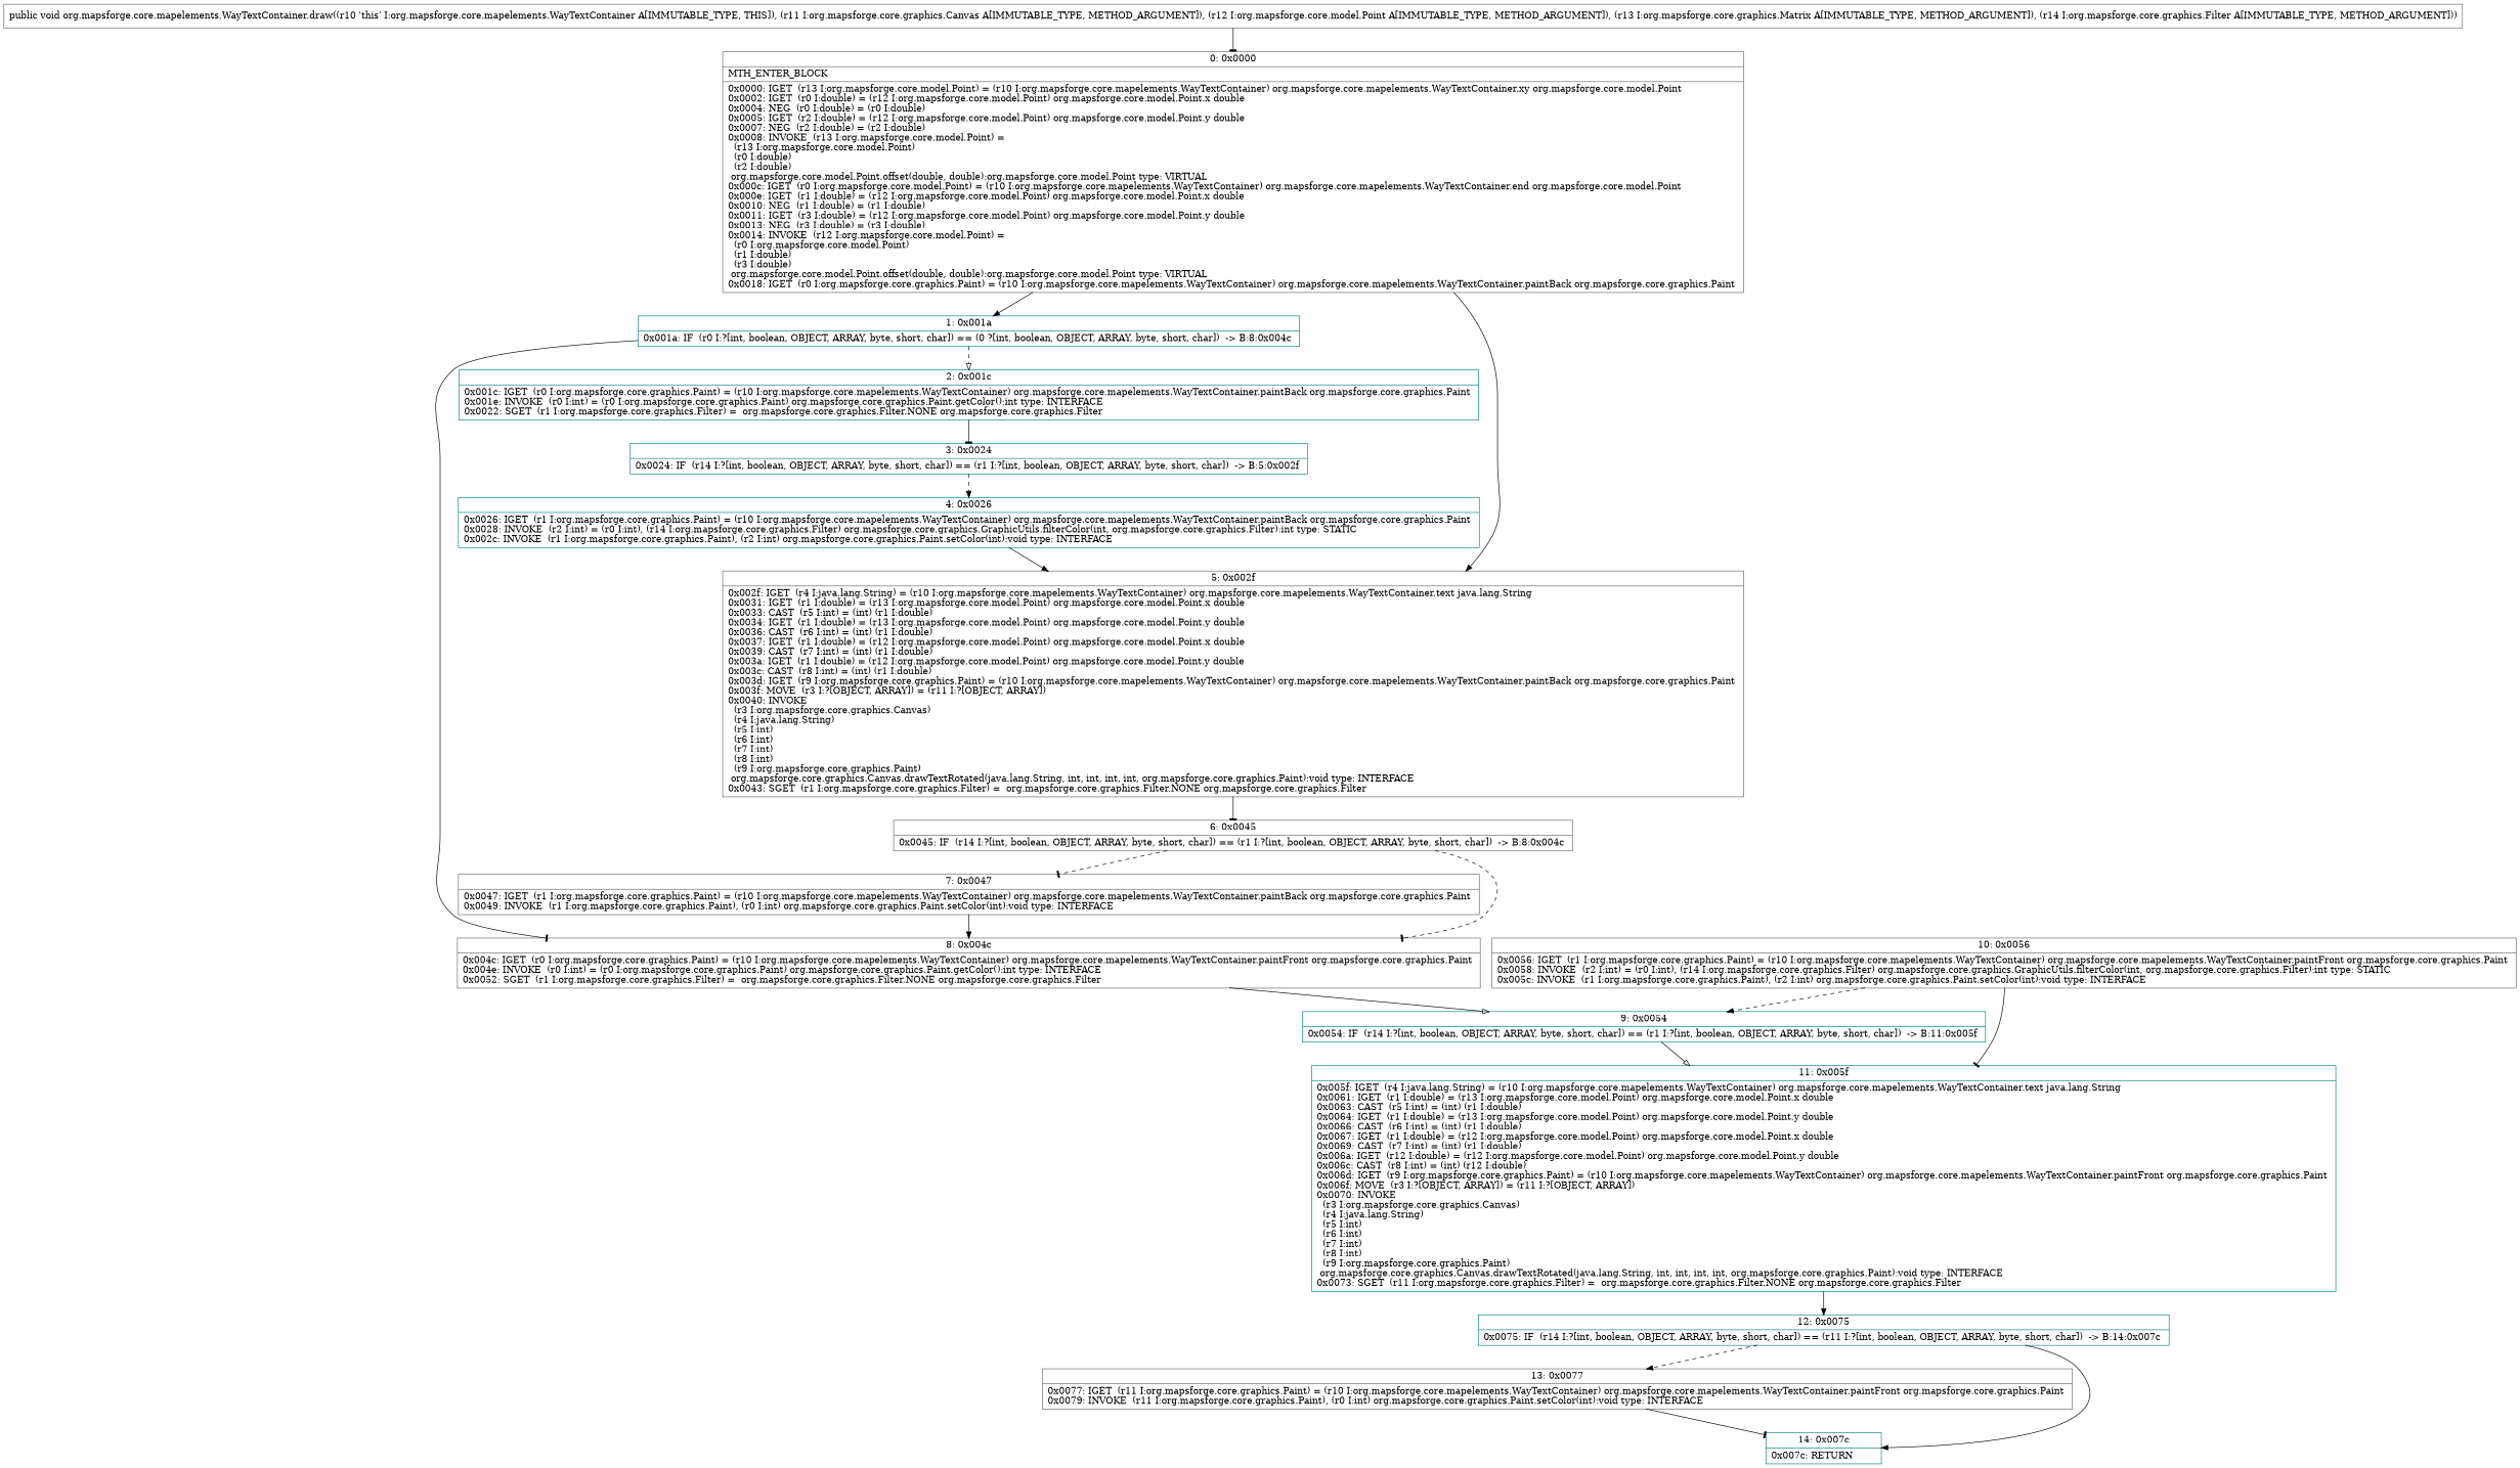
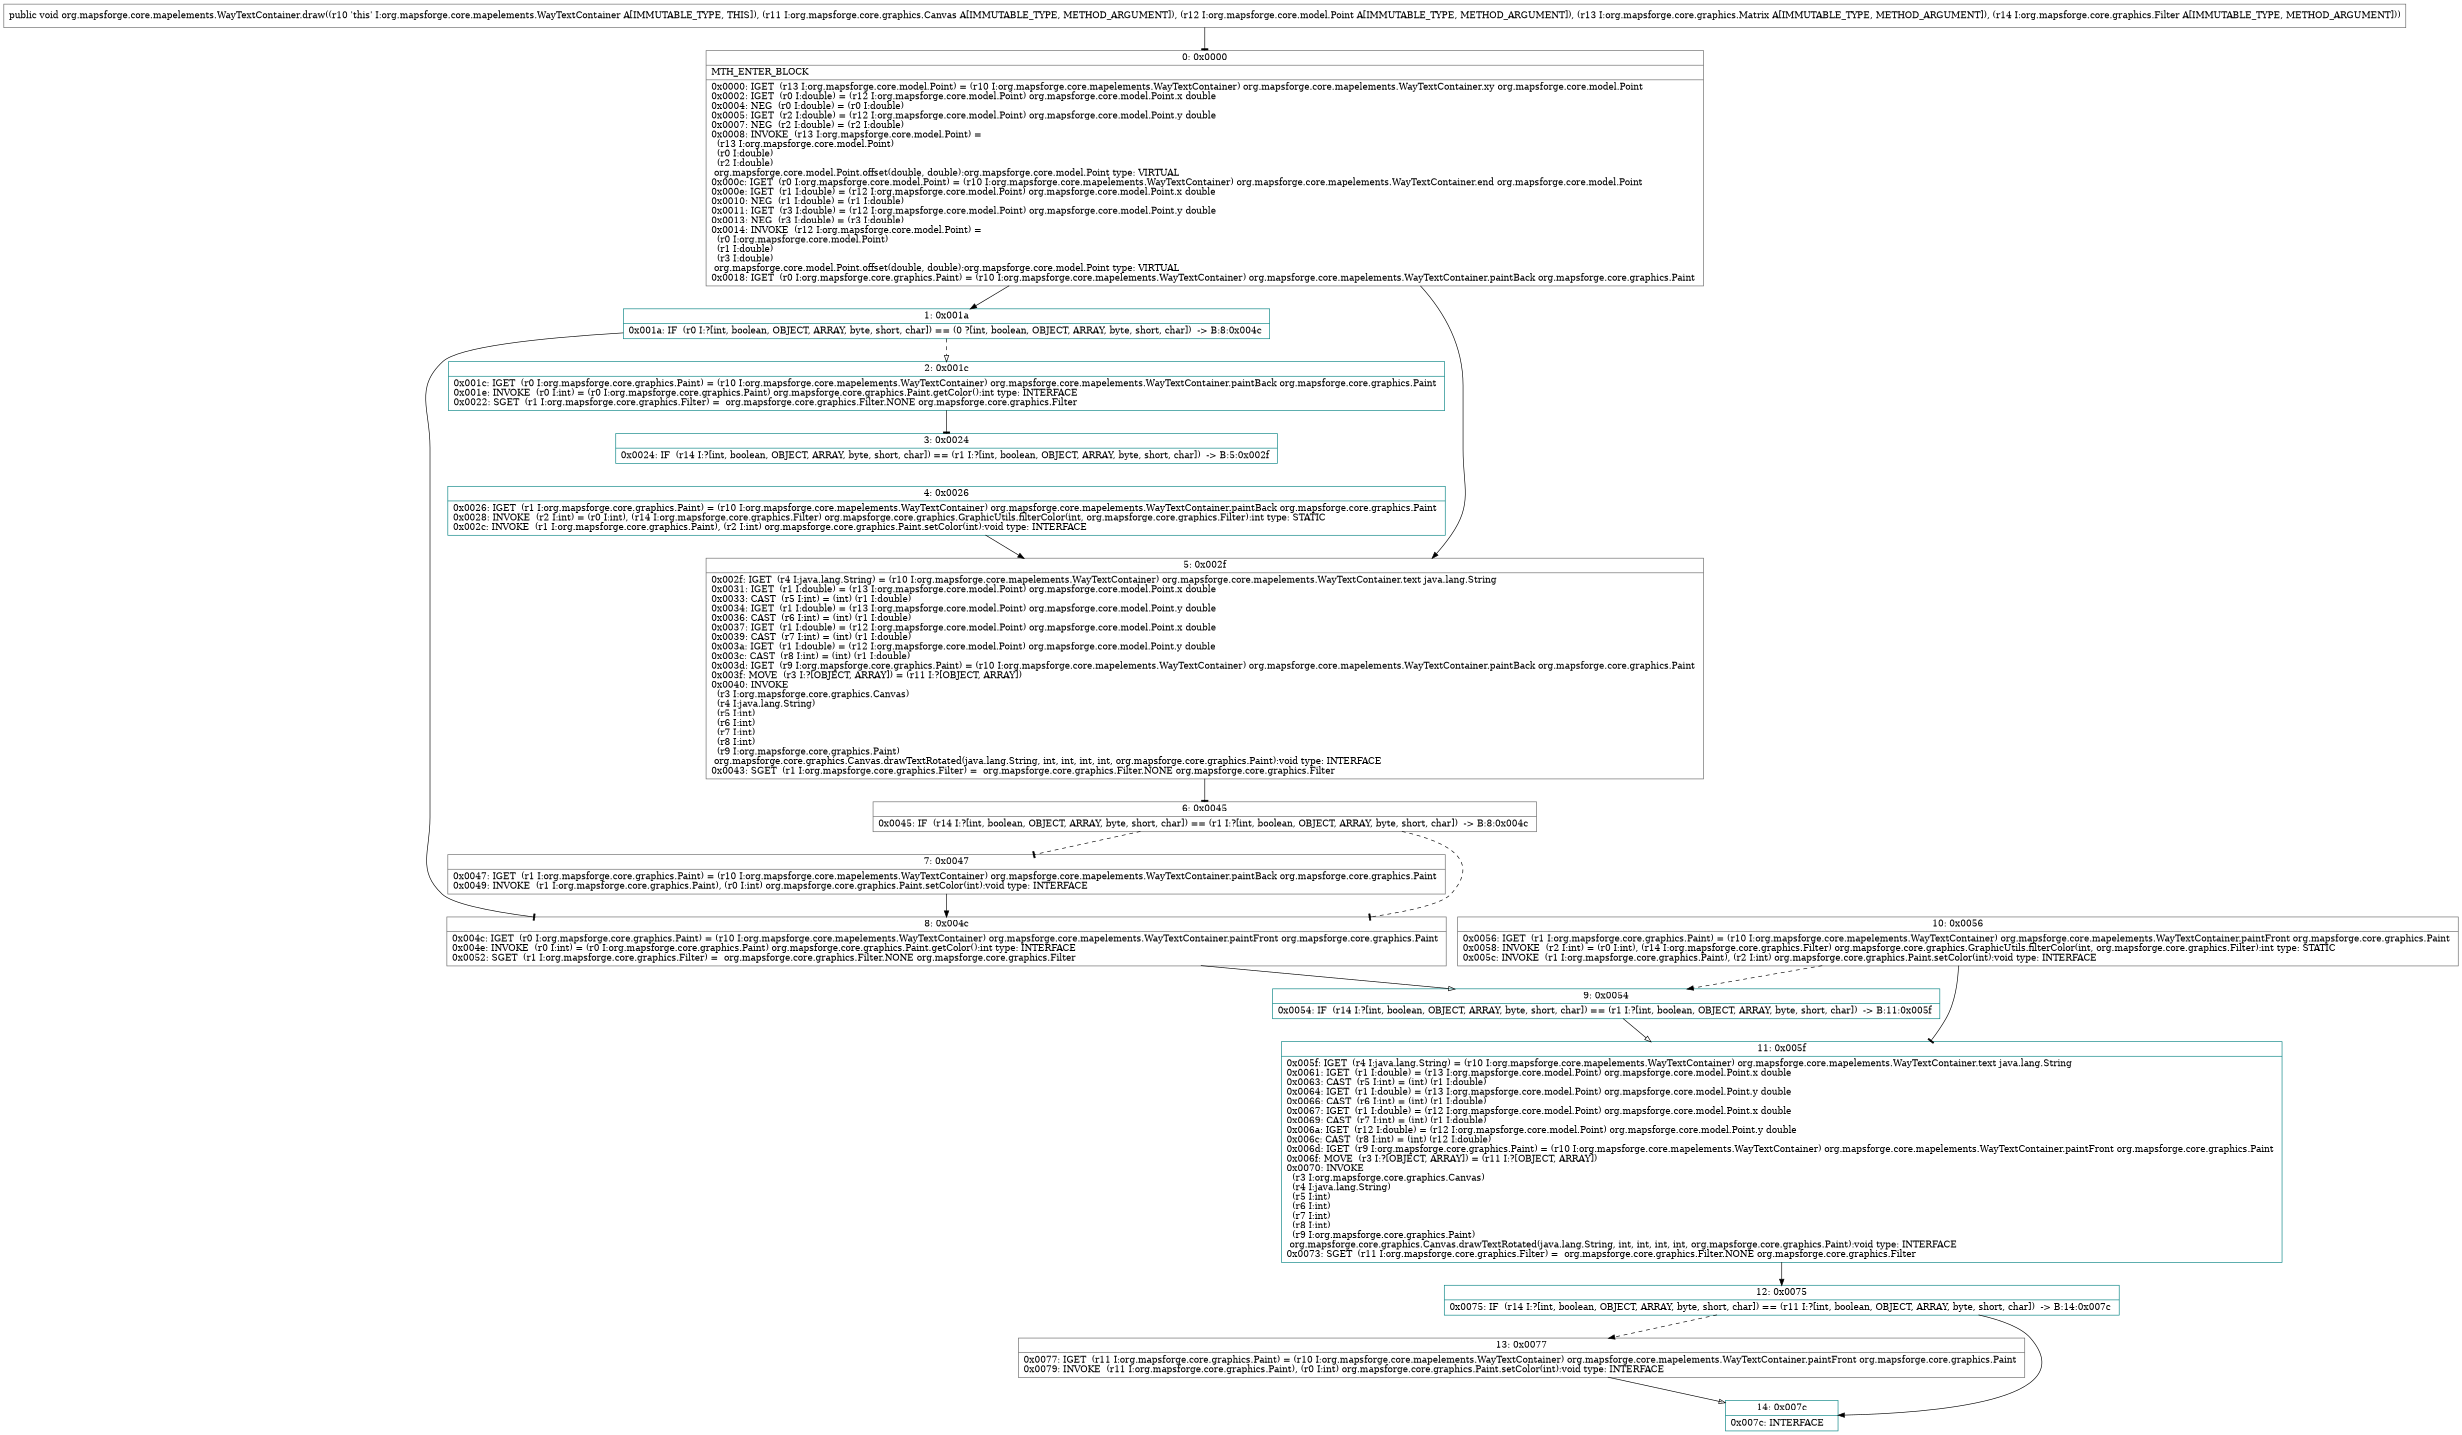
  digraph {
    node [color=gray40 shape=record]
    edge [arrowhead=normal]
    n1 [label="{0\:\ 0x0000|MTH_ENTER_BLOCK\l|0x0000: IGET  (r13 I:org.mapsforge.core.model.Point) = (r10 I:org.mapsforge.core.mapelements.WayTextContainer) org.mapsforge.core.mapelements.WayTextContainer.xy org.mapsforge.core.model.Point \l0x0002: IGET  (r0 I:double) = (r12 I:org.mapsforge.core.model.Point) org.mapsforge.core.model.Point.x double \l0x0004: NEG  (r0 I:double) = (r0 I:double) \l0x0005: IGET  (r2 I:double) = (r12 I:org.mapsforge.core.model.Point) org.mapsforge.core.model.Point.y double \l0x0007: NEG  (r2 I:double) = (r2 I:double) \l0x0008: INVOKE  (r13 I:org.mapsforge.core.model.Point) = \l  (r13 I:org.mapsforge.core.model.Point)\l  (r0 I:double)\l  (r2 I:double)\l org.mapsforge.core.model.Point.offset(double, double):org.mapsforge.core.model.Point type: VIRTUAL \l0x000c: IGET  (r0 I:org.mapsforge.core.model.Point) = (r10 I:org.mapsforge.core.mapelements.WayTextContainer) org.mapsforge.core.mapelements.WayTextContainer.end org.mapsforge.core.model.Point \l0x000e: IGET  (r1 I:double) = (r12 I:org.mapsforge.core.model.Point) org.mapsforge.core.model.Point.x double \l0x0010: NEG  (r1 I:double) = (r1 I:double) \l0x0011: IGET  (r3 I:double) = (r12 I:org.mapsforge.core.model.Point) org.mapsforge.core.model.Point.y double \l0x0013: NEG  (r3 I:double) = (r3 I:double) \l0x0014: INVOKE  (r12 I:org.mapsforge.core.model.Point) = \l  (r0 I:org.mapsforge.core.model.Point)\l  (r1 I:double)\l  (r3 I:double)\l org.mapsforge.core.model.Point.offset(double, double):org.mapsforge.core.model.Point type: VIRTUAL \l0x0018: IGET  (r0 I:org.mapsforge.core.graphics.Paint) = (r10 I:org.mapsforge.core.mapelements.WayTextContainer) org.mapsforge.core.mapelements.WayTextContainer.paintBack org.mapsforge.core.graphics.Paint \l}"]
    n2 [color=teal label="{1\:\ 0x001a|0x001a: IF  (r0 I:?[int, boolean, OBJECT, ARRAY, byte, short, char]) == (0 ?[int, boolean, OBJECT, ARRAY, byte, short, char])  \-\> B:8:0x004c \l}"]
    n3 [label="{5\:\ 0x002f|0x002f: IGET  (r4 I:java.lang.String) = (r10 I:org.mapsforge.core.mapelements.WayTextContainer) org.mapsforge.core.mapelements.WayTextContainer.text java.lang.String \l0x0031: IGET  (r1 I:double) = (r13 I:org.mapsforge.core.model.Point) org.mapsforge.core.model.Point.x double \l0x0033: CAST  (r5 I:int) = (int) (r1 I:double) \l0x0034: IGET  (r1 I:double) = (r13 I:org.mapsforge.core.model.Point) org.mapsforge.core.model.Point.y double \l0x0036: CAST  (r6 I:int) = (int) (r1 I:double) \l0x0037: IGET  (r1 I:double) = (r12 I:org.mapsforge.core.model.Point) org.mapsforge.core.model.Point.x double \l0x0039: CAST  (r7 I:int) = (int) (r1 I:double) \l0x003a: IGET  (r1 I:double) = (r12 I:org.mapsforge.core.model.Point) org.mapsforge.core.model.Point.y double \l0x003c: CAST  (r8 I:int) = (int) (r1 I:double) \l0x003d: IGET  (r9 I:org.mapsforge.core.graphics.Paint) = (r10 I:org.mapsforge.core.mapelements.WayTextContainer) org.mapsforge.core.mapelements.WayTextContainer.paintBack org.mapsforge.core.graphics.Paint \l0x003f: MOVE  (r3 I:?[OBJECT, ARRAY]) = (r11 I:?[OBJECT, ARRAY]) \l0x0040: INVOKE  \l  (r3 I:org.mapsforge.core.graphics.Canvas)\l  (r4 I:java.lang.String)\l  (r5 I:int)\l  (r6 I:int)\l  (r7 I:int)\l  (r8 I:int)\l  (r9 I:org.mapsforge.core.graphics.Paint)\l org.mapsforge.core.graphics.Canvas.drawTextRotated(java.lang.String, int, int, int, int, org.mapsforge.core.graphics.Paint):void type: INTERFACE \l0x0043: SGET  (r1 I:org.mapsforge.core.graphics.Filter) =  org.mapsforge.core.graphics.Filter.NONE org.mapsforge.core.graphics.Filter \l}"]
    n4 [color=teal label="{2\:\ 0x001c|0x001c: IGET  (r0 I:org.mapsforge.core.graphics.Paint) = (r10 I:org.mapsforge.core.mapelements.WayTextContainer) org.mapsforge.core.mapelements.WayTextContainer.paintBack org.mapsforge.core.graphics.Paint \l0x001e: INVOKE  (r0 I:int) = (r0 I:org.mapsforge.core.graphics.Paint) org.mapsforge.core.graphics.Paint.getColor():int type: INTERFACE \l0x0022: SGET  (r1 I:org.mapsforge.core.graphics.Filter) =  org.mapsforge.core.graphics.Filter.NONE org.mapsforge.core.graphics.Filter \l}"]
    n5 [label="{8\:\ 0x004c|0x004c: IGET  (r0 I:org.mapsforge.core.graphics.Paint) = (r10 I:org.mapsforge.core.mapelements.WayTextContainer) org.mapsforge.core.mapelements.WayTextContainer.paintFront org.mapsforge.core.graphics.Paint \l0x004e: INVOKE  (r0 I:int) = (r0 I:org.mapsforge.core.graphics.Paint) org.mapsforge.core.graphics.Paint.getColor():int type: INTERFACE \l0x0052: SGET  (r1 I:org.mapsforge.core.graphics.Filter) =  org.mapsforge.core.graphics.Filter.NONE org.mapsforge.core.graphics.Filter \l}"]
    n6 [color=teal label="{3\:\ 0x0024|0x0024: IF  (r14 I:?[int, boolean, OBJECT, ARRAY, byte, short, char]) == (r1 I:?[int, boolean, OBJECT, ARRAY, byte, short, char])  \-\> B:5:0x002f \l}"]
    n7 [color=teal label="{9\:\ 0x0054|0x0054: IF  (r14 I:?[int, boolean, OBJECT, ARRAY, byte, short, char]) == (r1 I:?[int, boolean, OBJECT, ARRAY, byte, short, char])  \-\> B:11:0x005f \l}"]
    n8 [color=teal label="{4\:\ 0x0026|0x0026: IGET  (r1 I:org.mapsforge.core.graphics.Paint) = (r10 I:org.mapsforge.core.mapelements.WayTextContainer) org.mapsforge.core.mapelements.WayTextContainer.paintBack org.mapsforge.core.graphics.Paint \l0x0028: INVOKE  (r2 I:int) = (r0 I:int), (r14 I:org.mapsforge.core.graphics.Filter) org.mapsforge.core.graphics.GraphicUtils.filterColor(int, org.mapsforge.core.graphics.Filter):int type: STATIC \l0x002c: INVOKE  (r1 I:org.mapsforge.core.graphics.Paint), (r2 I:int) org.mapsforge.core.graphics.Paint.setColor(int):void type: INTERFACE \l}"]
    n9 [label="{6\:\ 0x0045|0x0045: IF  (r14 I:?[int, boolean, OBJECT, ARRAY, byte, short, char]) == (r1 I:?[int, boolean, OBJECT, ARRAY, byte, short, char])  \-\> B:8:0x004c \l}"]
    n10 [label="{7\:\ 0x0047|0x0047: IGET  (r1 I:org.mapsforge.core.graphics.Paint) = (r10 I:org.mapsforge.core.mapelements.WayTextContainer) org.mapsforge.core.mapelements.WayTextContainer.paintBack org.mapsforge.core.graphics.Paint \l0x0049: INVOKE  (r1 I:org.mapsforge.core.graphics.Paint), (r0 I:int) org.mapsforge.core.graphics.Paint.setColor(int):void type: INTERFACE \l}"]
    n11 [color=teal label="{11\:\ 0x005f|0x005f: IGET  (r4 I:java.lang.String) = (r10 I:org.mapsforge.core.mapelements.WayTextContainer) org.mapsforge.core.mapelements.WayTextContainer.text java.lang.String \l0x0061: IGET  (r1 I:double) = (r13 I:org.mapsforge.core.model.Point) org.mapsforge.core.model.Point.x double \l0x0063: CAST  (r5 I:int) = (int) (r1 I:double) \l0x0064: IGET  (r1 I:double) = (r13 I:org.mapsforge.core.model.Point) org.mapsforge.core.model.Point.y double \l0x0066: CAST  (r6 I:int) = (int) (r1 I:double) \l0x0067: IGET  (r1 I:double) = (r12 I:org.mapsforge.core.model.Point) org.mapsforge.core.model.Point.x double \l0x0069: CAST  (r7 I:int) = (int) (r1 I:double) \l0x006a: IGET  (r12 I:double) = (r12 I:org.mapsforge.core.model.Point) org.mapsforge.core.model.Point.y double \l0x006c: CAST  (r8 I:int) = (int) (r12 I:double) \l0x006d: IGET  (r9 I:org.mapsforge.core.graphics.Paint) = (r10 I:org.mapsforge.core.mapelements.WayTextContainer) org.mapsforge.core.mapelements.WayTextContainer.paintFront org.mapsforge.core.graphics.Paint \l0x006f: MOVE  (r3 I:?[OBJECT, ARRAY]) = (r11 I:?[OBJECT, ARRAY]) \l0x0070: INVOKE  \l  (r3 I:org.mapsforge.core.graphics.Canvas)\l  (r4 I:java.lang.String)\l  (r5 I:int)\l  (r6 I:int)\l  (r7 I:int)\l  (r8 I:int)\l  (r9 I:org.mapsforge.core.graphics.Paint)\l org.mapsforge.core.graphics.Canvas.drawTextRotated(java.lang.String, int, int, int, int, org.mapsforge.core.graphics.Paint):void type: INTERFACE \l0x0073: SGET  (r11 I:org.mapsforge.core.graphics.Filter) =  org.mapsforge.core.graphics.Filter.NONE org.mapsforge.core.graphics.Filter \l}"]
    n12 [label="{10\:\ 0x0056|0x0056: IGET  (r1 I:org.mapsforge.core.graphics.Paint) = (r10 I:org.mapsforge.core.mapelements.WayTextContainer) org.mapsforge.core.mapelements.WayTextContainer.paintFront org.mapsforge.core.graphics.Paint \l0x0058: INVOKE  (r2 I:int) = (r0 I:int), (r14 I:org.mapsforge.core.graphics.Filter) org.mapsforge.core.graphics.GraphicUtils.filterColor(int, org.mapsforge.core.graphics.Filter):int type: STATIC \l0x005c: INVOKE  (r1 I:org.mapsforge.core.graphics.Paint), (r2 I:int) org.mapsforge.core.graphics.Paint.setColor(int):void type: INTERFACE \l}"]
    n13 [color=teal label="{12\:\ 0x0075|0x0075: IF  (r14 I:?[int, boolean, OBJECT, ARRAY, byte, short, char]) == (r11 I:?[int, boolean, OBJECT, ARRAY, byte, short, char])  \-\> B:14:0x007c \l}"]
    n14 [label="{13\:\ 0x0077|0x0077: IGET  (r11 I:org.mapsforge.core.graphics.Paint) = (r10 I:org.mapsforge.core.mapelements.WayTextContainer) org.mapsforge.core.mapelements.WayTextContainer.paintFront org.mapsforge.core.graphics.Paint \l0x0079: INVOKE  (r11 I:org.mapsforge.core.graphics.Paint), (r0 I:int) org.mapsforge.core.graphics.Paint.setColor(int):void type: INTERFACE \l}"]
-   n15 [color=teal label="{14\:\ 0x007c|0x007c: RETURN   \l}"]
+   n15 [color=teal label="{14\:\ 0x007c|0x007c: INTERFACE   \l}"]
    n16 [label="{public void org.mapsforge.core.mapelements.WayTextContainer.draw((r10 'this' I:org.mapsforge.core.mapelements.WayTextContainer A[IMMUTABLE_TYPE, THIS]), (r11 I:org.mapsforge.core.graphics.Canvas A[IMMUTABLE_TYPE, METHOD_ARGUMENT]), (r12 I:org.mapsforge.core.model.Point A[IMMUTABLE_TYPE, METHOD_ARGUMENT]), (r13 I:org.mapsforge.core.graphics.Matrix A[IMMUTABLE_TYPE, METHOD_ARGUMENT]), (r14 I:org.mapsforge.core.graphics.Filter A[IMMUTABLE_TYPE, METHOD_ARGUMENT])) }"]
    n1 -> n2
    n1 -> n3
    n2 -> n4 [arrowhead=onormal style=dashed]
    n2 -> n5 [arrowhead=tee]
    n3 -> n9 [arrowhead=tee]
    n4 -> n6 [arrowhead=tee]
    n5 -> n7 [arrowhead=onormal]
-   n6 -> n8 [style=dashed]
    n7 -> n11 [arrowhead=onormal]
    n8 -> n3
    n9 -> n5 [arrowhead=tee style=dashed]
    n9 -> n10 [arrowhead=tee style=dashed]
    n10 -> n5
    n11 -> n13
    n12 -> n7 [style=dashed]
    n12 -> n11 [arrowhead=tee]
    n13 -> n14 [style=dashed]
    n13 -> n15
-   n14 -> n15 [arrowhead=tee]
+   n14 -> n15 [arrowhead=onormal]
    n16 -> n1 [arrowhead=tee]
  }
